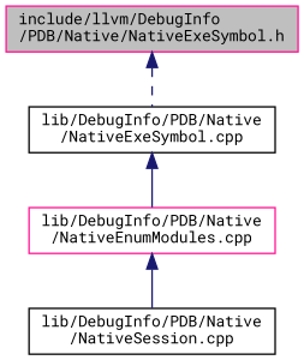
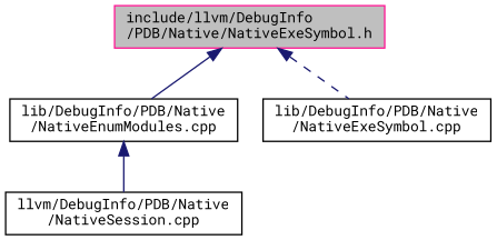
  digraph {
    fontname="Roboto Mono"
    node [color=deeppink fontname="Roboto Mono" fontsize=10 shape=box]
    edge [color=midnightblue dir=back fontname="Roboto Mono" fontsize=10 labelfontname=Helvetica labelfontsize=10 style=solid]
    n1 [fillcolor=grey75 fontcolor=black height=0.2 label="include/llvm/DebugInfo\l/PDB/Native/NativeExeSymbol.h" style=filled width=0.4]
-   n2 [height=0.2 label="lib/DebugInfo/PDB/Native\l/NativeEnumModules.cpp" width=0.4]
+   n2 [color=black height=0.2 label="lib/DebugInfo/PDB/Native\l/NativeEnumModules.cpp" width=0.4]
    n3 [color=black height=0.2 label="lib/DebugInfo/PDB/Native\l/NativeExeSymbol.cpp" width=0.4]
-   n4 [color=black height=0.2 label="lib/DebugInfo/PDB/Native\l/NativeSession.cpp" width=0.4]
-   n3 -> n2
+   n4 [color=black height=0.2 label="llvm/DebugInfo/PDB/Native\l/NativeSession.cpp" width=0.4]
+   n1 -> n2
    n1 -> n3 [style=dashed]
    n2 -> n4
  }
